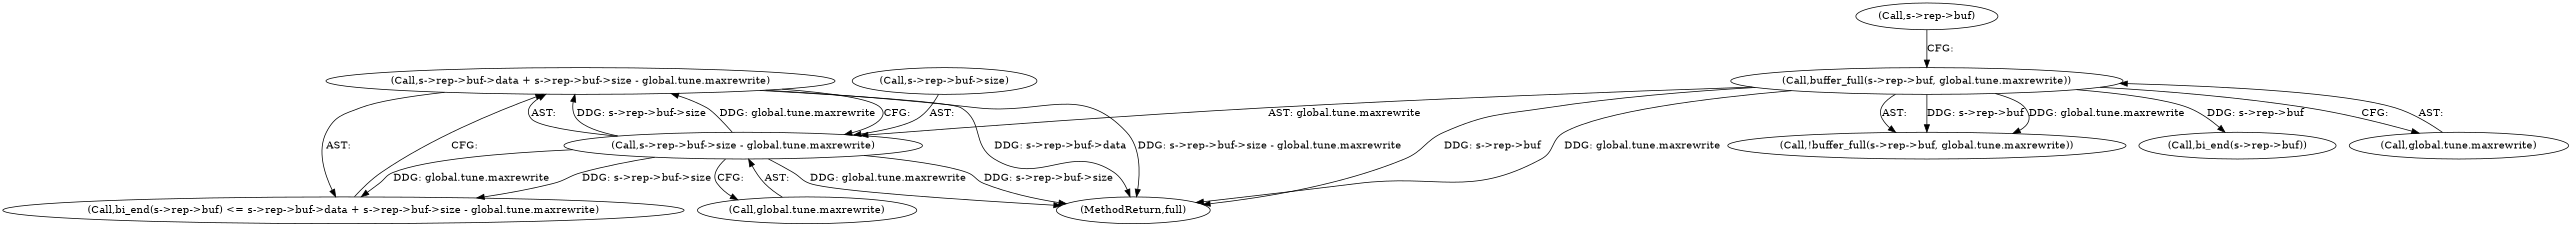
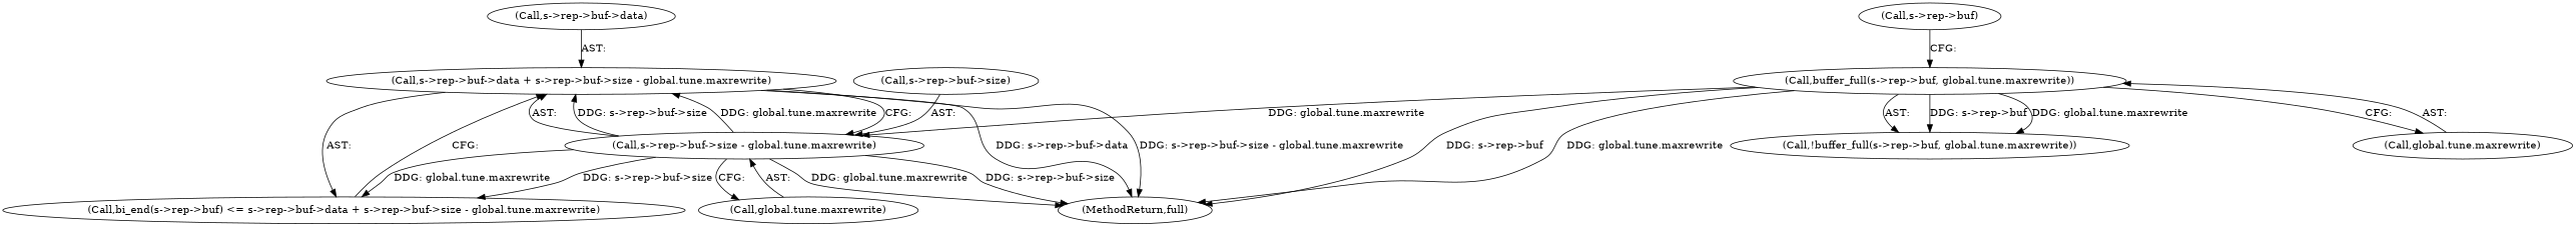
  digraph {
    n1 [label="(Call,s->rep->buf->data + s->rep->buf->size - global.tune.maxrewrite)"]
    n2 [label="(Call,s->rep->buf->size - global.tune.maxrewrite)"]
    n3 [label="(Call,bi_end(s->rep->buf) <= s->rep->buf->data + s->rep->buf->size - global.tune.maxrewrite)"]
    n4 [label="(MethodReturn,full)"]
    n5 [label="(Call,global.tune.maxrewrite)"]
    n6 [label="(Call,buffer_full(s->rep->buf, global.tune.maxrewrite))"]
    n7 [label="(Call,!buffer_full(s->rep->buf, global.tune.maxrewrite))"]
-   n8 [label="(Call,bi_end(s->rep->buf))"]
    n9 [label="(Call,global.tune.maxrewrite)"]
    n10 [label="(Call,s->rep->buf->size)"]
+   n11 [label="(Call,s->rep->buf->data)"]
    n12 [label="(Call,s->rep->buf)"]
    n1 -> n2 [label="CFG: "]
    n1 -> n3 [label="AST: "]
    n1 -> n4 [label="DDG: s->rep->buf->data"]
    n1 -> n4 [label="DDG: s->rep->buf->size - global.tune.maxrewrite"]
    n2 -> n1 [label="AST: "]
    n2 -> n1 [label="DDG: s->rep->buf->size"]
    n2 -> n1 [label="DDG: global.tune.maxrewrite"]
    n2 -> n3 [label="DDG: s->rep->buf->size"]
    n2 -> n3 [label="DDG: global.tune.maxrewrite"]
    n2 -> n4 [label="DDG: global.tune.maxrewrite"]
    n2 -> n4 [label="DDG: s->rep->buf->size"]
    n2 -> n5 [label="CFG: "]
    n3 -> n1 [label="CFG: "]
    n5 -> n2 [label="AST: "]
-   n6 -> n2 [label="AST: global.tune.maxrewrite"]
+   n6 -> n2 [label="DDG: global.tune.maxrewrite"]
    n6 -> n4 [label="DDG: s->rep->buf"]
    n6 -> n4 [label="DDG: global.tune.maxrewrite"]
    n6 -> n7 [label="AST: "]
    n6 -> n7 [label="DDG: s->rep->buf"]
    n6 -> n7 [label="DDG: global.tune.maxrewrite"]
-   n6 -> n8 [label="DDG: s->rep->buf"]
    n6 -> n9 [label="CFG: "]
    n9 -> n6 [label="AST: "]
    n10 -> n2 [label="AST: "]
+   n11 -> n1 [label="AST: "]
    n12 -> n6 [label="CFG: "]
  }
